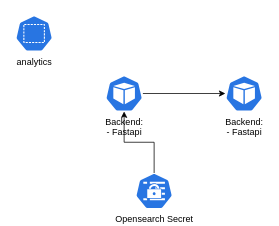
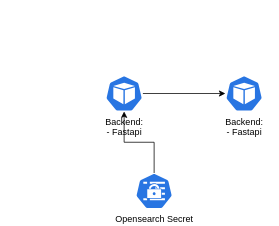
  <mxCell id="0" />
  <mxCell id="1" parent="0" />
  <mxCell id="2" value="" style="edgeStyle=orthogonalEdgeStyle;rounded=0;orthogonalLoop=1;jettySize=auto;html=1;" edge="1" parent="1" source="3" target="4"><mxGeometry relative="1" as="geometry" /></mxCell>
  <mxCell id="3" value="&lt;div&gt;Backend:&lt;/div&gt;&lt;div&gt;- Fastapi&lt;/div&gt;&lt;div&gt;&lt;br&gt;&lt;/div&gt;&lt;div&gt;&lt;br&gt;&lt;/div&gt;" style="aspect=fixed;sketch=0;html=1;dashed=0;whitespace=wrap;verticalLabelPosition=bottom;verticalAlign=top;fillColor=#2875E2;strokeColor=#ffffff;points=[[0.005,0.63,0],[0.1,0.2,0],[0.9,0.2,0],[0.5,0,0],[0.995,0.63,0],[0.72,0.99,0],[0.5,1,0],[0.28,0.99,0]];shape=mxgraph.kubernetes.icon2;prIcon=pod" vertex="1" parent="1"><mxGeometry x="140" y="100" width="50" height="48" as="geometry" /></mxCell>
  <mxCell id="4" value="&lt;div&gt;Backend:&lt;/div&gt;&lt;div&gt;- Fastapi&lt;/div&gt;&lt;div&gt;&lt;br&gt;&lt;/div&gt;&lt;div&gt;&lt;br&gt;&lt;/div&gt;" style="aspect=fixed;sketch=0;html=1;dashed=0;whitespace=wrap;verticalLabelPosition=bottom;verticalAlign=top;fillColor=#2875E2;strokeColor=#ffffff;points=[[0.005,0.63,0],[0.1,0.2,0],[0.9,0.2,0],[0.5,0,0],[0.995,0.63,0],[0.72,0.99,0],[0.5,1,0],[0.28,0.99,0]];shape=mxgraph.kubernetes.icon2;prIcon=pod" vertex="1" parent="1"><mxGeometry x="300" y="100" width="50" height="48" as="geometry" /></mxCell>
  <mxCell id="5" value="Opensearch Secret" style="aspect=fixed;sketch=0;html=1;dashed=0;whitespace=wrap;verticalLabelPosition=bottom;verticalAlign=top;fillColor=#2875E2;strokeColor=#ffffff;points=[[0.005,0.63,0],[0.1,0.2,0],[0.9,0.2,0],[0.5,0,0],[0.995,0.63,0],[0.72,0.99,0],[0.5,1,0],[0.28,0.99,0]];shape=mxgraph.kubernetes.icon2;prIcon=secret" vertex="1" parent="1"><mxGeometry x="180" y="230" width="50" height="48" as="geometry" /></mxCell>
  <mxCell id="6" style="edgeStyle=orthogonalEdgeStyle;rounded=0;orthogonalLoop=1;jettySize=auto;html=1;entryX=0.5;entryY=1;entryDx=0;entryDy=0;entryPerimeter=0;" edge="1" parent="1" source="5" target="3"><mxGeometry relative="1" as="geometry" /></mxCell>
- <mxCell id="7" value="analytics" style="aspect=fixed;sketch=0;html=1;dashed=0;whitespace=wrap;verticalLabelPosition=bottom;verticalAlign=top;fillColor=#2875E2;strokeColor=#ffffff;points=[[0.005,0.63,0],[0.1,0.2,0],[0.9,0.2,0],[0.5,0,0],[0.995,0.63,0],[0.72,0.99,0],[0.5,1,0],[0.28,0.99,0]];shape=mxgraph.kubernetes.icon2;prIcon=ns" vertex="1" parent="1"><mxGeometry x="20" y="20" width="50" height="48" as="geometry" /></mxCell>
